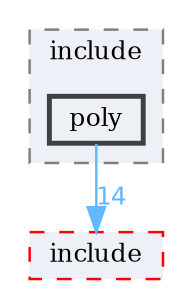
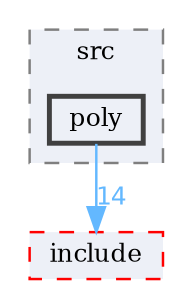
  digraph {
    compound=true
    fontname="DejaVu Serif"
    node [fillcolor="#edf0f7" fontname="DejaVu Serif" fontsize=10 shape=box]
    n1 [color=grey25 height=0.2 label=poly style="filled,bold" width=0.4]
    n2 [color=red height=0.2 label=include style="filled,dashed" width=0.4]
    subgraph cluster_1 {
      bgcolor="#edf0f7"
      fontsize=10
-     label=include
+     label=src
      pencolor=grey50
      style="filled,dashed"
      n1
    }
    n1 -> n2 [color=steelblue1 fontcolor=steelblue1 fontname="DejaVu Serif" fontsize=10 headlabel=14 labeldistance=1.5 labelfontname=Helvetica labelfontsize=10]
  }
